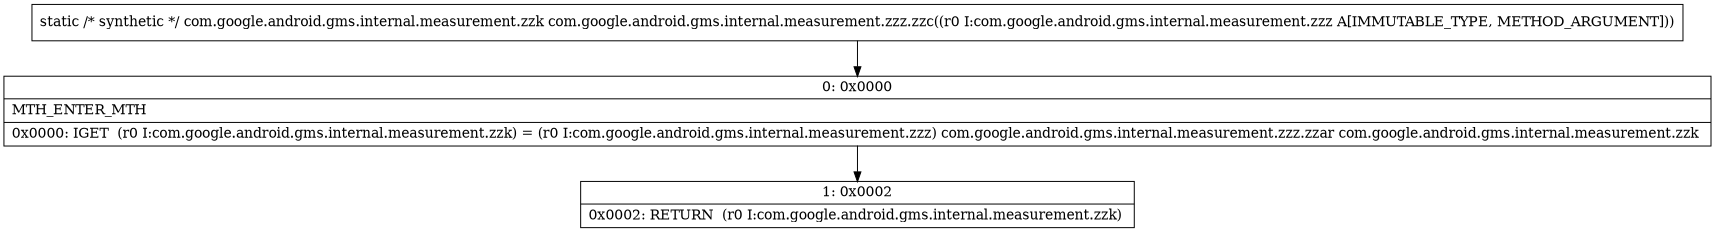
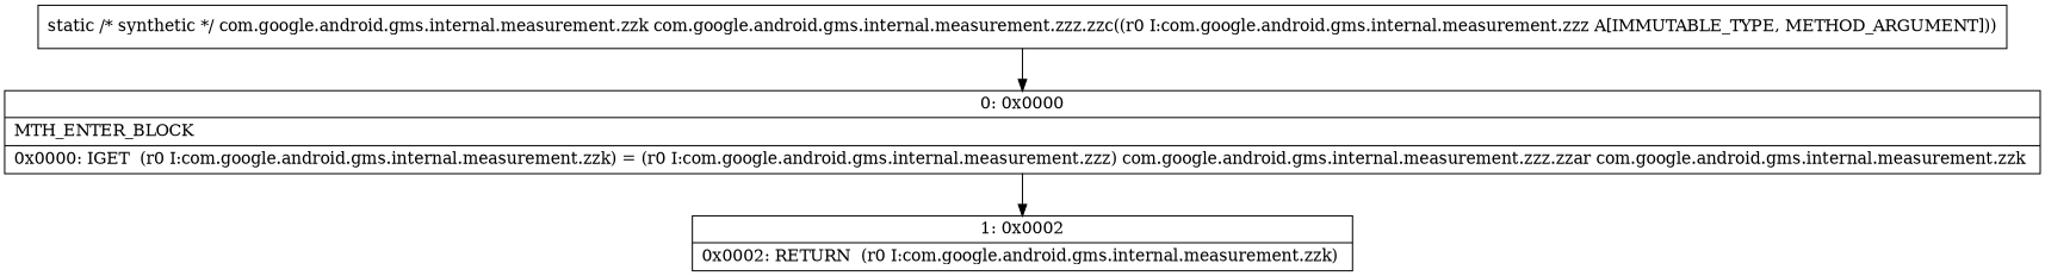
  digraph {
    node [shape=record]
-   n1 [label="{0\:\ 0x0000|MTH_ENTER_MTH\l|0x0000: IGET  (r0 I:com.google.android.gms.internal.measurement.zzk) = (r0 I:com.google.android.gms.internal.measurement.zzz) com.google.android.gms.internal.measurement.zzz.zzar com.google.android.gms.internal.measurement.zzk \l}"]
+   n1 [label="{0\:\ 0x0000|MTH_ENTER_BLOCK\l|0x0000: IGET  (r0 I:com.google.android.gms.internal.measurement.zzk) = (r0 I:com.google.android.gms.internal.measurement.zzz) com.google.android.gms.internal.measurement.zzz.zzar com.google.android.gms.internal.measurement.zzk \l}"]
    n2 [label="{1\:\ 0x0002|0x0002: RETURN  (r0 I:com.google.android.gms.internal.measurement.zzk) \l}"]
    n3 [label="{static \/* synthetic *\/ com.google.android.gms.internal.measurement.zzk com.google.android.gms.internal.measurement.zzz.zzc((r0 I:com.google.android.gms.internal.measurement.zzz A[IMMUTABLE_TYPE, METHOD_ARGUMENT])) }"]
    n1 -> n2
    n3 -> n1
  }
